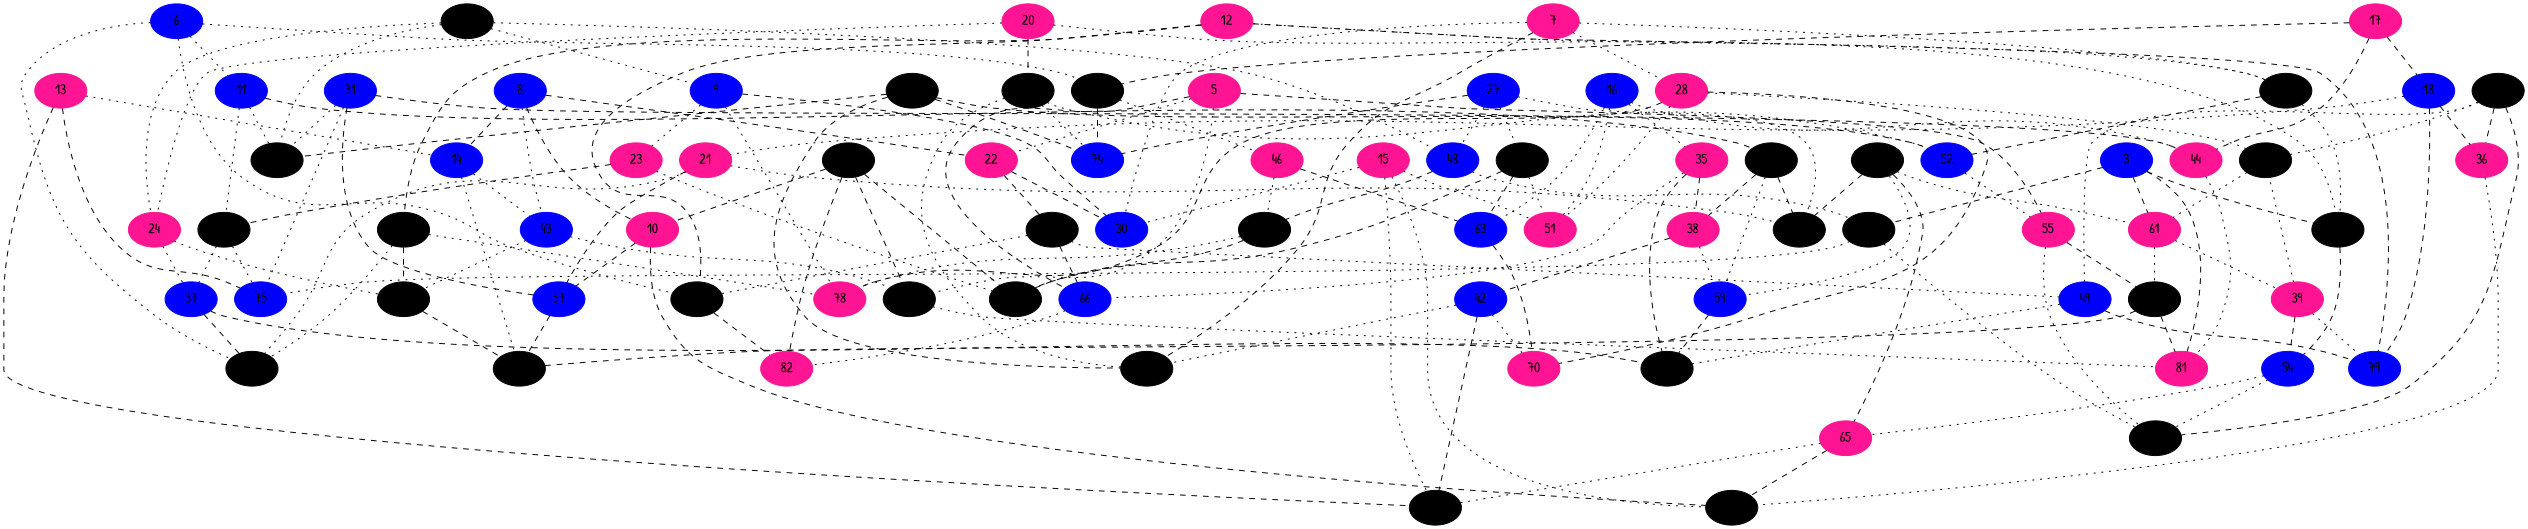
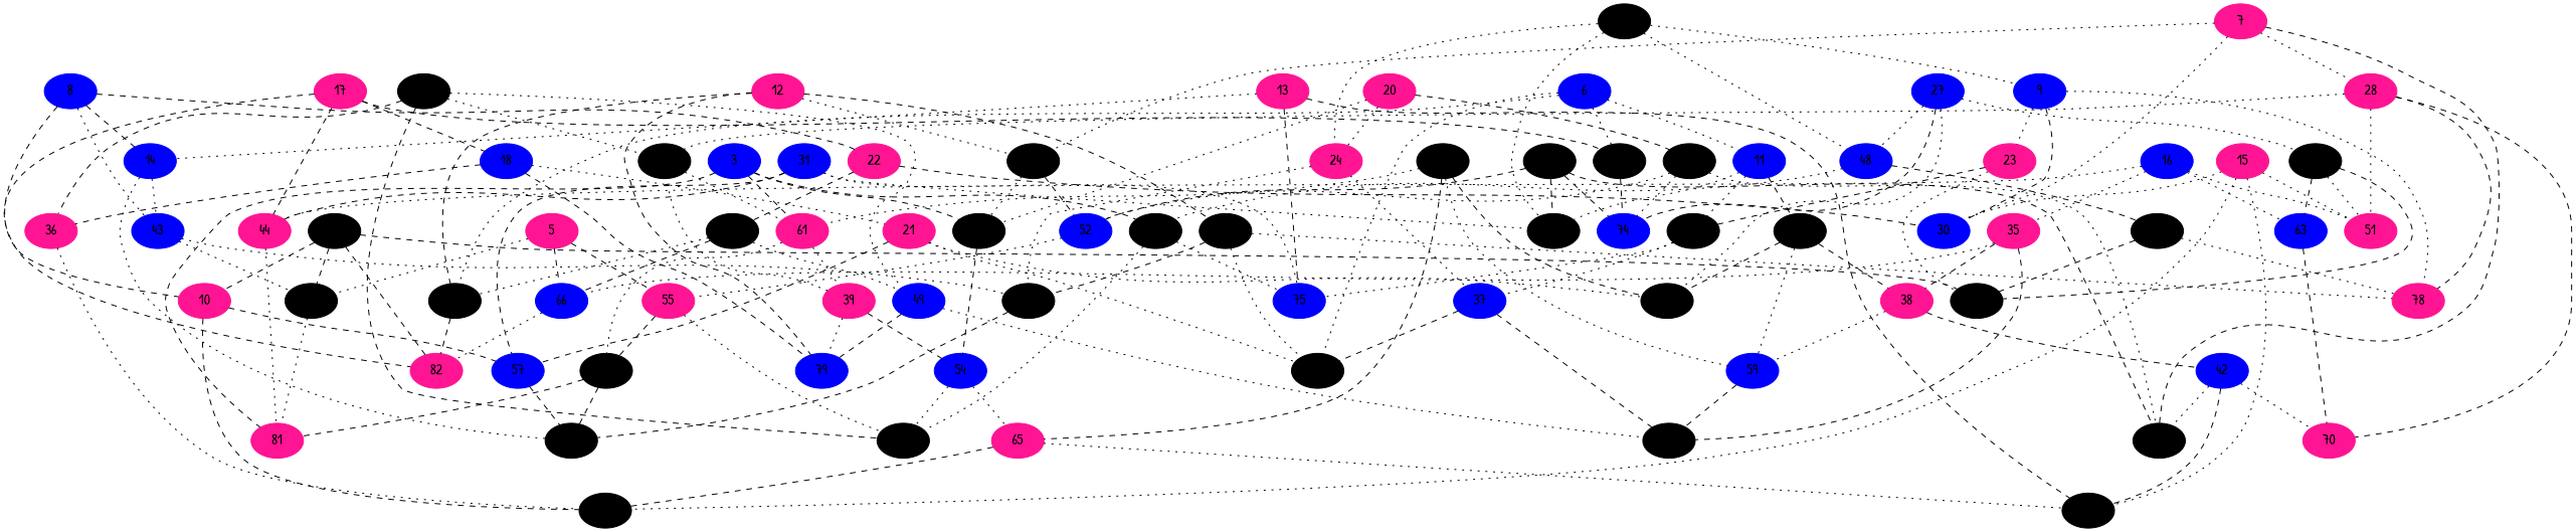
  graph {
    fontname="Patrick Hand"
    node [color=black fontname="Patrick Hand" style=filled]
    edge [fontname="Patrick Hand" style=dotted]
    10 [color=deeppink]
    1
    50
    76
    82 [color=deeppink]
    57 [color=blue]
    67
    81 [color=deeppink]
    36 [color=deeppink]
    2
    49 [color=blue]
    56
    60
    79 [color=blue]
    73
    61 [color=deeppink]
    3 [color=blue]
    47
    58
    54 [color=blue]
    75 [color=blue]
    39 [color=deeppink]
    77
    9 [color=blue]
    4
    24 [color=deeppink]
    48 [color=blue]
    69
    30 [color=blue]
    23 [color=deeppink]
    78 [color=deeppink]
    37 [color=blue]
    53
    72
    5 [color=deeppink]
    22 [color=deeppink]
    55 [color=deeppink]
    66 [color=blue]
    45
    6 [color=blue]
    11 [color=blue]
    33
    71
    83
    25
    26
    74 [color=blue]
-   46 [color=deeppink]
    7 [color=deeppink]
    28 [color=deeppink]
    40
    64
    70 [color=deeppink]
    51 [color=deeppink]
    52 [color=blue]
    8 [color=blue]
    14 [color=blue]
    43 [color=blue]
    80
    62
    38 [color=deeppink]
    59 [color=blue]
    12 [color=deeppink]
    34
    13 [color=deeppink]
    68
    15 [color=deeppink]
    16 [color=blue]
    35 [color=deeppink]
    44 [color=deeppink]
    63 [color=blue]
    17 [color=deeppink]
    18 [color=blue]
    21 [color=deeppink]
    19
    20 [color=deeppink]
    32
    42 [color=blue]
    27 [color=blue]
    41
    29
    65 [color=deeppink]
    31 [color=blue]
    10 -- 57 [style=dashed]
    10 -- 67 [style=dashed]
    1 -- 10 [style=dashed]
    1 -- 50 [style=dashed]
    1 -- 76 [style=dashed]
    1 -- 82 [style=dashed]
    50 -- 81
    57 -- 80 [style=dashed]
    36 -- 67
    2 -- 36 [style=dashed]
    2 -- 49
    2 -- 56
    2 -- 60 [style=dashed]
    49 -- 79 [style=dashed]
    49 -- 73
    56 -- 61
    61 -- 39
    61 -- 77
    3 -- 81 [style=dashed]
    3 -- 61 [style=dashed]
    3 -- 47 [style=dashed]
    3 -- 58 [style=dashed]
    47 -- 54 [style=dashed]
    58 -- 60
    58 -- 75
    54 -- 60
    54 -- 65
    39 -- 56
    39 -- 79
    39 -- 54 [style=dashed]
    77 -- 81 [style=dashed]
    77 -- 80 [style=dashed]
    9 -- 30 [style=dashed]
    9 -- 23
    9 -- 78
    4 -- 9
    4 -- 24
    4 -- 48
    4 -- 69
    24 -- 37
    24 -- 53
    48 -- 58
    48 -- 72 [style=dashed]
    23 -- 76
    23 -- 25 [style=dashed]
    37 -- 73 [style=dashed]
    37 -- 83 [style=dashed]
    53 -- 80 [style=dashed]
    72 -- 76 [style=dashed]
    72 -- 78
    5 -- 50
-   5 -- 22
    5 -- 55 [style=dashed]
    5 -- 66 [style=dashed]
    22 -- 30 [style=dashed]
    22 -- 45 [style=dashed]
    55 -- 60
    55 -- 77 [style=dashed]
    66 -- 82
    45 -- 49
    45 -- 66 [style=dashed]
    45 -- 71
    6 -- 11
    6 -- 33
    6 -- 71
    6 -- 83
    11 -- 69
    11 -- 25
    11 -- 26 [style=dashed]
    33 -- 74 [style=dashed]
-   33 -- 46
    71 -- 82 [style=dashed]
    25 -- 75
    25 -- 37
    26 -- 62 [style=dashed]
    26 -- 38 [style=dashed]
    26 -- 59
-   46 -- 72
-   46 -- 63 [style=dashed]
    7 -- 30
    7 -- 28
    7 -- 40
    7 -- 64 [style=dashed]
    28 -- 56
    28 -- 78 [style=dashed]
    28 -- 70 [style=dashed]
    28 -- 51
    40 -- 47
    40 -- 52 [style=dashed]
    52 -- 55
    8 -- 10 [style=dashed]
    8 -- 22 [style=dashed]
    8 -- 14 [style=dashed]
    8 -- 43
    14 -- 43
    14 -- 80
    43 -- 50
    43 -- 53
    38 -- 59
    38 -- 42 [style=dashed]
    59 -- 73 [style=dashed]
    12 -- 79 [style=dashed]
    12 -- 71 [style=dashed]
    12 -- 40
    12 -- 34 [style=dashed]
    34 -- 78
    34 -- 53 [style=dashed]
    34 -- 83
    13 -- 75 [style=dashed]
    13 -- 14
    13 -- 68 [style=dashed]
    15 -- 67
    15 -- 30
    15 -- 51
    15 -- 68
    16 -- 51
    16 -- 35
    16 -- 44
    16 -- 63
    35 -- 73 [style=dashed]
    35 -- 66
    35 -- 38 [style=dashed]
    44 -- 81
    63 -- 70 [style=dashed]
+   17 -- 82 [style=dashed]
    17 -- 33 [style=dashed]
    17 -- 44 [style=dashed]
    17 -- 18 [style=dashed]
    18 -- 36 [style=dashed]
    18 -- 79 [style=dashed]
    18 -- 21
    21 -- 57 [style=dashed]
    21 -- 83
    21 -- 62
    19 -- 69 [style=dashed]
    19 -- 74 [style=dashed]
    19 -- 64 [style=dashed]
    19 -- 52 [style=dashed]
    20 -- 47
    20 -- 24
    20 -- 32 [style=dashed]
    32 -- 74
    32 -- 64
    32 -- 52
    42 -- 64
    42 -- 70
    42 -- 68 [style=dashed]
    27 -- 48
    27 -- 74 [style=dashed]
    27 -- 62
    27 -- 41
    41 -- 76 [style=dashed]
    41 -- 51
    41 -- 63 [style=dashed]
    29 -- 61
    29 -- 62 [style=dashed]
    29 -- 59
    29 -- 65 [style=dashed]
    65 -- 67 [style=dashed]
    65 -- 68
    31 -- 57 [style=dashed]
    31 -- 75
    31 -- 69
    31 -- 44 [style=dashed]
  }
